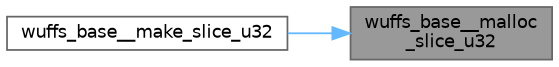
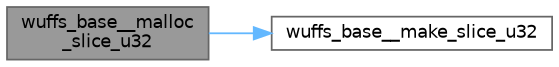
  digraph {
    rankdir=LR
    node [fontname=Helvetica fontsize=10 shape=box style=filled]
    n1 [color=gray40 fillcolor=grey60 fontcolor=black height=0.2 label="wuffs_base__malloc\l_slice_u32" width=0.4]
    n2 [color=grey40 fillcolor=white height=0.2 label=wuffs_base__make_slice_u32 width=0.4]
-   n2 -> n1 [color=steelblue1 fontname=Helvetica fontsize=10 labelfontname=Helvetica labelfontsize=10 style=solid]
+   n1 -> n2 [color=steelblue1 fontname=Helvetica fontsize=10 labelfontname=Helvetica labelfontsize=10 style=solid]
  }
